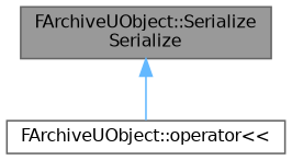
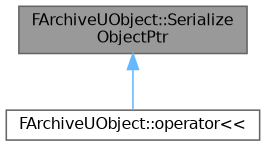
  digraph {
    rankdir=TB
    node [fontname=Helvetica fontsize=10 shape=box style=filled]
-   n1 [color=gray40 fillcolor=grey60 fontcolor=black height=0.2 label="FArchiveUObject::Serialize\lSerialize" width=0.4]
+   n1 [color=gray40 fillcolor=grey60 fontcolor=black height=0.2 label="FArchiveUObject::Serialize\lObjectPtr" width=0.4]
    n2 [color=grey40 fillcolor=white height=0.2 label="FArchiveUObject::operator\<\<" width=0.4]
    n1 -> n2 [color=steelblue1 dir=back fontname=Helvetica fontsize=10 labelfontname=Helvetica labelfontsize=10 style=solid]
  }
